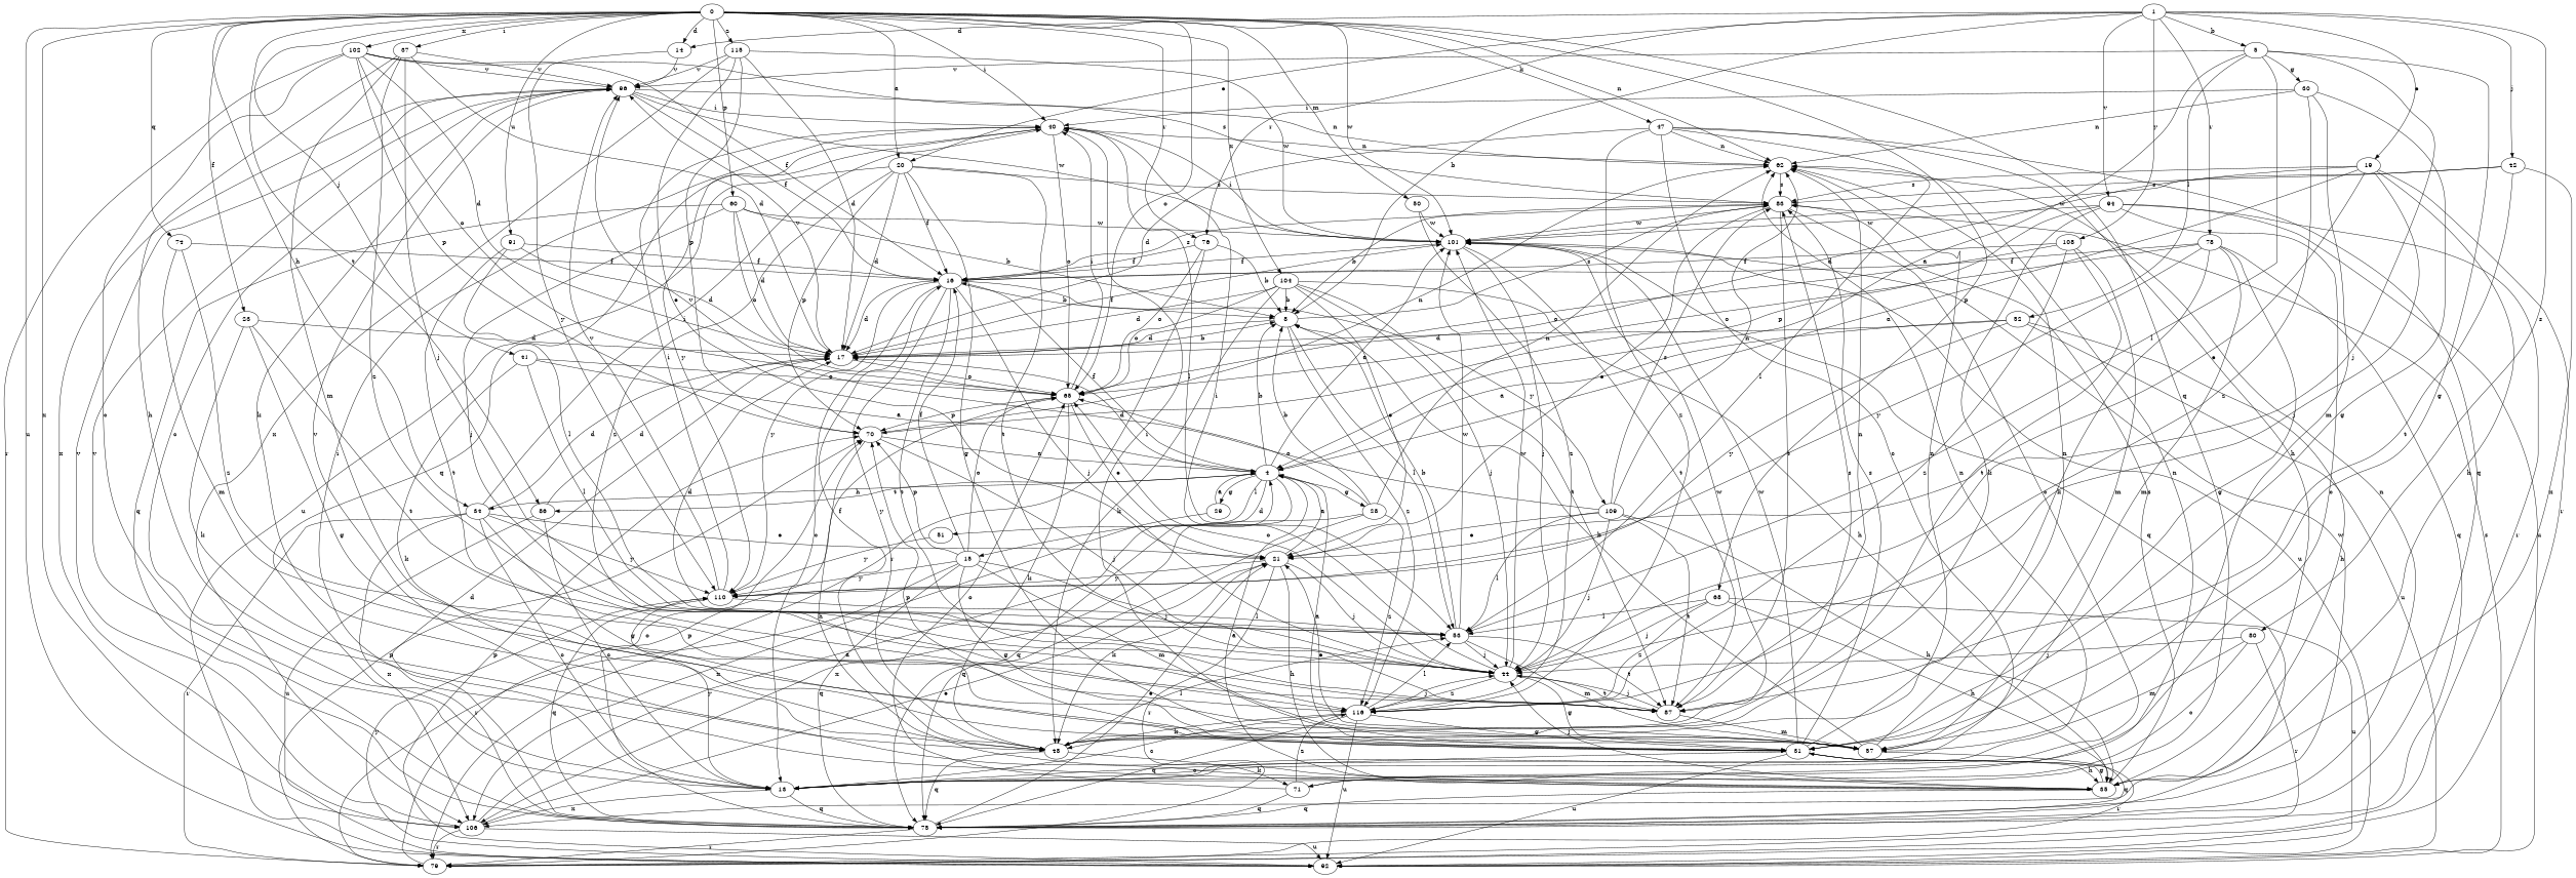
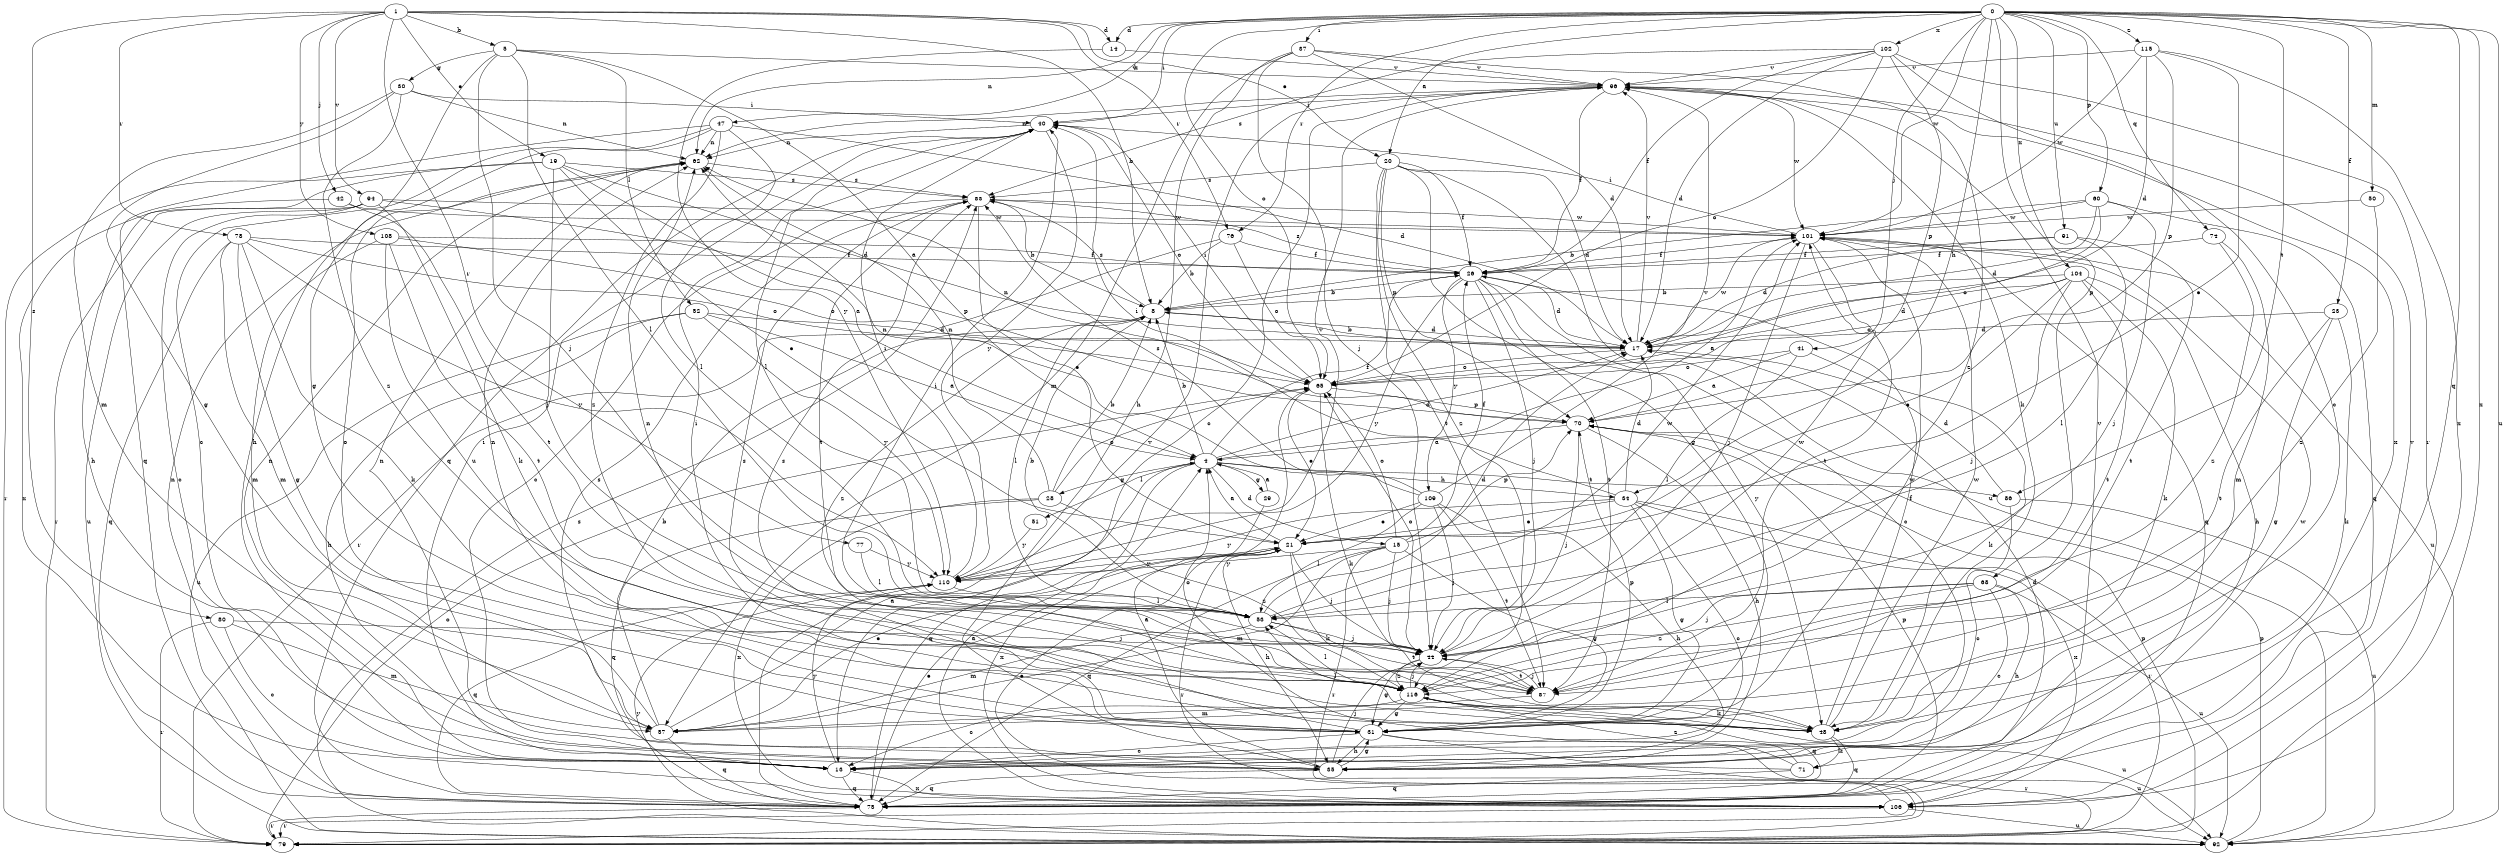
  strict digraph {
    0
    14
    23
    34
    37
    40
    41
    47
    n9 [label=50]
    62
    65
    n12 [label=60]
    68
    71
    74
    76
    86
    91
    92
    101
    102
    104
    106
    115
    20
    1
    5
    8
    19
    42
+   77
    78
    80
    94
    108
    96
    110
    17
    31
    87
    48
    13
    79
    21
    44
    116
    57
    35
    75
    53
    4
    83
    70
-   26 [label=16]
+   26
    30
    52
    15
    28
    29
    51
    109
    0 -> 14 [label=d]
    0 -> 23 [label=f]
    0 -> 34 [label=h]
    0 -> 37 [label=i]
    0 -> 40 [label=i]
    0 -> 41 [label=j]
    0 -> 47 [label=k]
    0 -> n9 [label=m]
    0 -> 62 [label=n]
    0 -> 65 [label=o]
    0 -> n12 [label=p]
    0 -> 68 [label=p]
    0 -> 71 [label=q]
    0 -> 74 [label=q]
    0 -> 76 [label=r]
    0 -> 86 [label=t]
    0 -> 91 [label=u]
    0 -> 92 [label=u]
    0 -> 101 [label=w]
    0 -> 102 [label=x]
    0 -> 104 [label=x]
    0 -> 106 [label=x]
    0 -> 115 [label=z]
    0 -> 20 [label=a]
    14 -> 96 [label=v]
    14 -> 110 [label=y]
    23 -> 17 [label=d]
    23 -> 31 [label=g]
    23 -> 87 [label=t]
    23 -> 48 [label=k]
    34 -> 40 [label=i]
    34 -> 106 [label=x]
    34 -> 110 [label=y]
    34 -> 17 [label=d]
    34 -> 31 [label=g]
    34 -> 13 [label=c]
    34 -> 79 [label=r]
    34 -> 21 [label=e]
    37 -> 96 [label=v]
    37 -> 17 [label=d]
    37 -> 44 [label=j]
    37 -> 116 [label=z]
    37 -> 57 [label=m]
    37 -> 35 [label=h]
    40 -> 62 [label=n]
    40 -> 65 [label=o]
    40 -> 110 [label=y]
    40 -> 75 [label=q]
    40 -> 53 [label=l]
    41 -> 65 [label=o]
    41 -> 48 [label=k]
    41 -> 53 [label=l]
-   41 -> 4 [label=a]
+   41 -> 70 [label=a]
    47 -> 62 [label=n]
    47 -> 17 [label=d]
    47 -> 13 [label=c]
    47 -> 116 [label=z]
    47 -> 35 [label=h]
    47 -> 75 [label=q]
    47 -> 53 [label=l]
    n9 -> 101 [label=w]
    n9 -> 116 [label=z]
    62 -> 83 [label=s]
    65 -> 40 [label=i]
    65 -> 48 [label=k]
    65 -> 21 [label=e]
    65 -> 70 [label=p]
    n12 -> 65 [label=o]
    n12 -> 101 [label=w]
    n12 -> 8 [label=b]
    n12 -> 17 [label=d]
    n12 -> 44 [label=j]
    n12 -> 75 [label=q]
    68 -> 92 [label=u]
+   68 -> 13 [label=c]
    68 -> 44 [label=j]
    68 -> 116 [label=z]
    68 -> 35 [label=h]
    68 -> 53 [label=l]
    71 -> 62 [label=n]
    71 -> 65 [label=o]
    71 -> 116 [label=z]
    71 -> 75 [label=q]
    74 -> 116 [label=z]
    74 -> 57 [label=m]
    74 -> 26 [label=f]
    76 -> 65 [label=o]
    76 -> 8 [label=b]
    76 -> 79 [label=r]
    76 -> 26 [label=f]
    86 -> 92 [label=u]
    86 -> 17 [label=d]
    86 -> 13 [label=c]
    91 -> 17 [label=d]
    91 -> 87 [label=t]
    91 -> 53 [label=l]
    91 -> 26 [label=f]
    92 -> 110 [label=y]
    92 -> 83 [label=s]
    92 -> 70 [label=p]
    101 -> 40 [label=i]
    101 -> 92 [label=u]
    101 -> 87 [label=t]
    101 -> 44 [label=j]
    101 -> 75 [label=q]
    101 -> 26 [label=f]
    102 -> 65 [label=o]
    102 -> 96 [label=v]
    102 -> 17 [label=d]
    102 -> 13 [label=c]
    102 -> 79 [label=r]
    102 -> 83 [label=s]
    102 -> 70 [label=p]
    102 -> 26 [label=f]
    104 -> 65 [label=o]
    104 -> 8 [label=b]
    104 -> 17 [label=d]
    104 -> 87 [label=t]
    104 -> 48 [label=k]
    104 -> 21 [label=e]
    104 -> 44 [label=j]
    104 -> 35 [label=h]
    106 -> 92 [label=u]
    106 -> 96 [label=v]
    106 -> 79 [label=r]
    106 -> 21 [label=e]
    106 -> 4 [label=a]
    115 -> 101 [label=w]
    115 -> 106 [label=x]
    115 -> 96 [label=v]
    115 -> 17 [label=d]
    115 -> 21 [label=e]
    115 -> 70 [label=p]
    20 -> 92 [label=u]
    20 -> 17 [label=d]
    20 -> 31 [label=g]
    20 -> 87 [label=t]
    20 -> 116 [label=z]
    20 -> 83 [label=s]
    20 -> 70 [label=p]
    20 -> 26 [label=f]
    1 -> 14 [label=d]
    1 -> 76 [label=r]
    1 -> 20 [label=e]
    1 -> 5 [label=b]
    1 -> 8 [label=b]
    1 -> 19 [label=e]
    1 -> 42 [label=j]
+   1 -> 77 [label=r]
    1 -> 78 [label=r]
    1 -> 80 [label=s]
    1 -> 94 [label=v]
    1 -> 108 [label=y]
    5 -> 96 [label=v]
    5 -> 31 [label=g]
    5 -> 44 [label=j]
    5 -> 53 [label=l]
    5 -> 4 [label=a]
    5 -> 30 [label=g]
    5 -> 52 [label=l]
    8 -> 17 [label=d]
    8 -> 116 [label=z]
    8 -> 53 [label=l]
    8 -> 83 [label=s]
    19 -> 17 [label=d]
    19 -> 79 [label=r]
    19 -> 21 [label=e]
    19 -> 44 [label=j]
    19 -> 35 [label=h]
    19 -> 4 [label=a]
    19 -> 83 [label=s]
    42 -> 101 [label=w]
    42 -> 106 [label=x]
    42 -> 87 [label=t]
-   42 -> 83 [label=s]
+   77 -> 110 [label=y]
+   77 -> 53 [label=l]
    78 -> 65 [label=o]
    78 -> 110 [label=y]
    78 -> 31 [label=g]
    78 -> 48 [label=k]
    78 -> 57 [label=m]
    78 -> 75 [label=q]
    78 -> 26 [label=f]
    80 -> 13 [label=c]
    80 -> 79 [label=r]
    80 -> 44 [label=j]
    80 -> 57 [label=m]
    94 -> 92 [label=u]
    94 -> 101 [label=w]
    94 -> 48 [label=k]
    94 -> 13 [label=c]
    94 -> 79 [label=r]
    94 -> 70 [label=p]
    108 -> 65 [label=o]
    108 -> 87 [label=t]
-   108 -> 116 [label=z]
+   108 -> 116 [label=u]
    108 -> 57 [label=m]
    108 -> 26 [label=f]
    96 -> 40 [label=i]
    96 -> 62 [label=n]
    96 -> 101 [label=w]
    96 -> 106 [label=x]
    96 -> 48 [label=k]
    96 -> 13 [label=c]
    96 -> 26 [label=f]
    110 -> 40 [label=i]
    110 -> 96 [label=v]
    110 -> 75 [label=q]
    110 -> 53 [label=l]
    17 -> 65 [label=o]
-   17 -> 101 [label=f]
+   17 -> 101 [label=w]
    17 -> 8 [label=b]
    17 -> 96 [label=v]
    31 -> 40 [label=i]
    31 -> 62 [label=n]
    31 -> 92 [label=u]
    31 -> 101 [label=w]
    31 -> 13 [label=c]
    31 -> 79 [label=r]
    31 -> 35 [label=h]
    31 -> 83 [label=s]
    31 -> 70 [label=p]
    87 -> 62 [label=n]
    87 -> 44 [label=j]
    87 -> 57 [label=m]
    48 -> 71 [label=k]
    48 -> 101 [label=w]
    48 -> 75 [label=q]
    48 -> 53 [label=l]
    48 -> 83 [label=s]
    48 -> 26 [label=f]
    13 -> 40 [label=i]
    13 -> 62 [label=n]
    13 -> 106 [label=x]
    13 -> 110 [label=y]
    13 -> 75 [label=q]
    79 -> 65 [label=o]
    79 -> 70 [label=p]
    21 -> 110 [label=y]
    21 -> 48 [label=k]
    21 -> 79 [label=r]
    21 -> 44 [label=j]
    21 -> 35 [label=h]
    21 -> 4 [label=a]
    44 -> 40 [label=i]
    44 -> 65 [label=o]
    44 -> 101 [label=w]
    44 -> 31 [label=g]
    44 -> 87 [label=t]
    44 -> 116 [label=z]
    116 -> 92 [label=u]
    116 -> 31 [label=g]
    116 -> 48 [label=k]
    116 -> 13 [label=c]
    116 -> 44 [label=j]
    116 -> 75 [label=q]
    116 -> 53 [label=l]
-   57 -> 62 [label=n]
+   57 -> 62 [label=o]
    57 -> 8 [label=b]
    57 -> 21 [label=e]
    57 -> 75 [label=q]
    57 -> 4 [label=a]
    35 -> 96 [label=v]
    35 -> 31 [label=g]
    35 -> 44 [label=j]
    35 -> 75 [label=q]
    35 -> 4 [label=a]
    35 -> 83 [label=s]
    75 -> 62 [label=n]
    75 -> 101 [label=w]
    75 -> 96 [label=v]
    75 -> 17 [label=d]
    75 -> 79 [label=r]
    75 -> 21 [label=e]
    75 -> 70 [label=p]
    53 -> 101 [label=w]
    53 -> 8 [label=b]
    53 -> 17 [label=d]
    53 -> 87 [label=t]
    53 -> 44 [label=j]
    53 -> 57 [label=m]
    4 -> 34 [label=h]
    4 -> 86 [label=t]
    4 -> 101 [label=a]
    4 -> 8 [label=b]
    4 -> 17 [label=d]
    4 -> 75 [label=q]
    4 -> 26 [label=f]
    4 -> 15 [label=d]
    4 -> 28 [label=g]
    4 -> 29 [label=g]
    4 -> 51 [label=l]
    83 -> 101 [label=w]
    83 -> 8 [label=b]
    83 -> 87 [label=t]
    83 -> 13 [label=c]
    83 -> 21 [label=e]
    70 -> 62 [label=n]
    70 -> 44 [label=j]
    70 -> 35 [label=h]
    70 -> 4 [label=a]
    26 -> 8 [label=b]
    26 -> 110 [label=y]
    26 -> 17 [label=d]
    26 -> 87 [label=t]
    26 -> 48 [label=y]
    26 -> 13 [label=c]
    26 -> 44 [label=j]
    26 -> 83 [label=s]
    26 -> 109 [label=y]
    30 -> 40 [label=i]
    30 -> 62 [label=n]
    30 -> 31 [label=g]
    30 -> 116 [label=z]
    30 -> 57 [label=m]
    52 -> 92 [label=u]
    52 -> 110 [label=y]
    52 -> 17 [label=d]
    52 -> 35 [label=h]
    52 -> 4 [label=a]
    15 -> 65 [label=o]
    15 -> 110 [label=y]
    15 -> 31 [label=g]
    15 -> 79 [label=r]
    15 -> 44 [label=j]
    15 -> 57 [label=m]
    15 -> 75 [label=q]
    15 -> 70 [label=p]
    15 -> 26 [label=f]
    28 -> 62 [label=n]
    28 -> 65 [label=o]
    28 -> 106 [label=x]
    28 -> 8 [label=b]
    28 -> 116 [label=z]
    28 -> 75 [label=q]
    29 -> 106 [label=x]
    29 -> 4 [label=a]
    51 -> 110 [label=y]
    109 -> 62 [label=n]
    109 -> 96 [label=v]
    109 -> 87 [label=t]
    109 -> 21 [label=e]
    109 -> 44 [label=j]
    109 -> 35 [label=h]
    109 -> 53 [label=l]
    109 -> 83 [label=s]
  }
